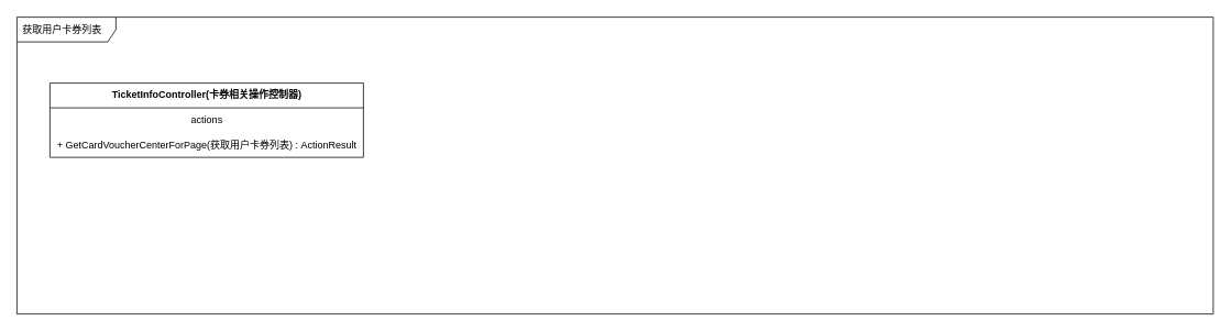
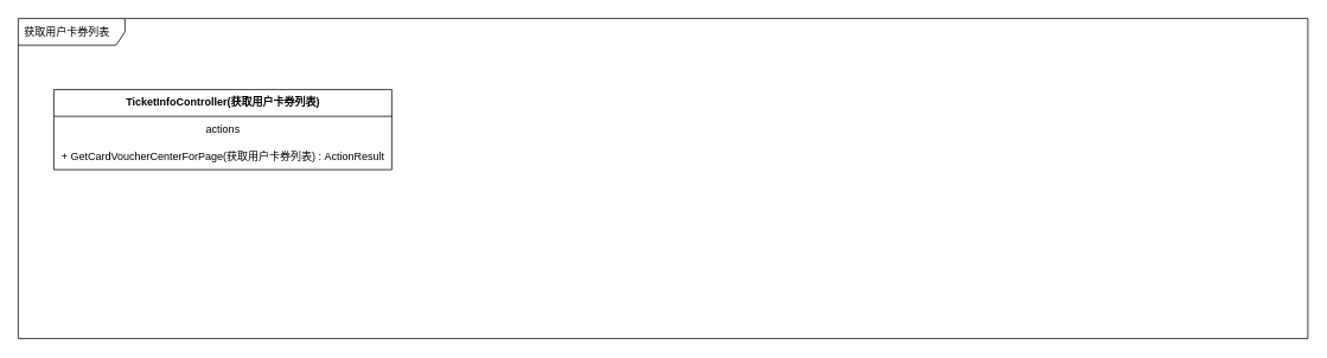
  <mxCell id="0" />
  <mxCell id="1" parent="0" />
  <mxCell id="2" value="获取用户卡券列表" style="shape=umlFrame;whiteSpace=wrap;html=1;width=120;height=30;boundedLbl=1;verticalAlign=middle;align=left;spacingLeft=5;" vertex="1" parent="1"><mxGeometry x="20" y="20" width="1450" height="360" as="geometry" /></mxCell>
- <mxCell id="3" value="TicketInfoController(卡券相关操作控制器)" style="swimlane;fontStyle=1;align=center;verticalAlign=top;childLayout=stackLayout;horizontal=1;startSize=30;horizontalStack=0;resizeParent=1;resizeParentMax=0;resizeLast=0;collapsible=0;marginBottom=0;html=1;fillColor=default;" vertex="1" parent="1"><mxGeometry x="60" y="100" width="380" height="90" as="geometry" /></mxCell>
+ <mxCell id="3" value="TicketInfoController(获取用户卡券列表)" style="swimlane;fontStyle=1;align=center;verticalAlign=top;childLayout=stackLayout;horizontal=1;startSize=30;horizontalStack=0;resizeParent=1;resizeParentMax=0;resizeLast=0;collapsible=0;marginBottom=0;html=1;fillColor=default;" vertex="1" parent="1"><mxGeometry x="60" y="100" width="380" height="90" as="geometry" /></mxCell>
  <mxCell id="4" value="actions" style="html=1;strokeColor=none;fillColor=none;align=center;verticalAlign=middle;spacingLeft=4;spacingRight=4;rotatable=0;points=[[0,0.5],[1,0.5]];resizeWidth=1;" vertex="1" parent="3"><mxGeometry y="30" width="380" height="30" as="geometry" /></mxCell>
  <mxCell id="5" value="+ GetCardVoucherCenterForPage(获取用户卡券列表) :&amp;nbsp;ActionResult" style="html=1;strokeColor=none;fillColor=none;align=center;verticalAlign=middle;spacingLeft=4;spacingRight=4;rotatable=0;points=[[0,0.5],[1,0.5]];resizeWidth=1;" vertex="1" parent="3"><mxGeometry y="60" width="380" height="30" as="geometry" /></mxCell>
